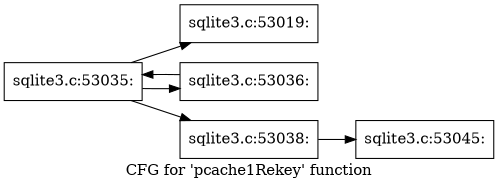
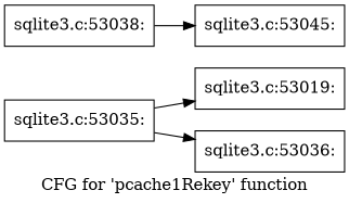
  digraph {
    label="CFG for 'pcache1Rekey' function"
    rankdir=LR
    node [shape=record]
    n1 [label="{sqlite3.c:53019:}"]
    n2 [label="{sqlite3.c:53035:}"]
    n3 [label="{sqlite3.c:53036:}"]
    n4 [label="{sqlite3.c:53038:}"]
    n5 [label="{sqlite3.c:53045:}"]
    n2 -> n1
    n2 -> n3
-   n2 -> n4
-   n3 -> n2
    n4 -> n5
  }
